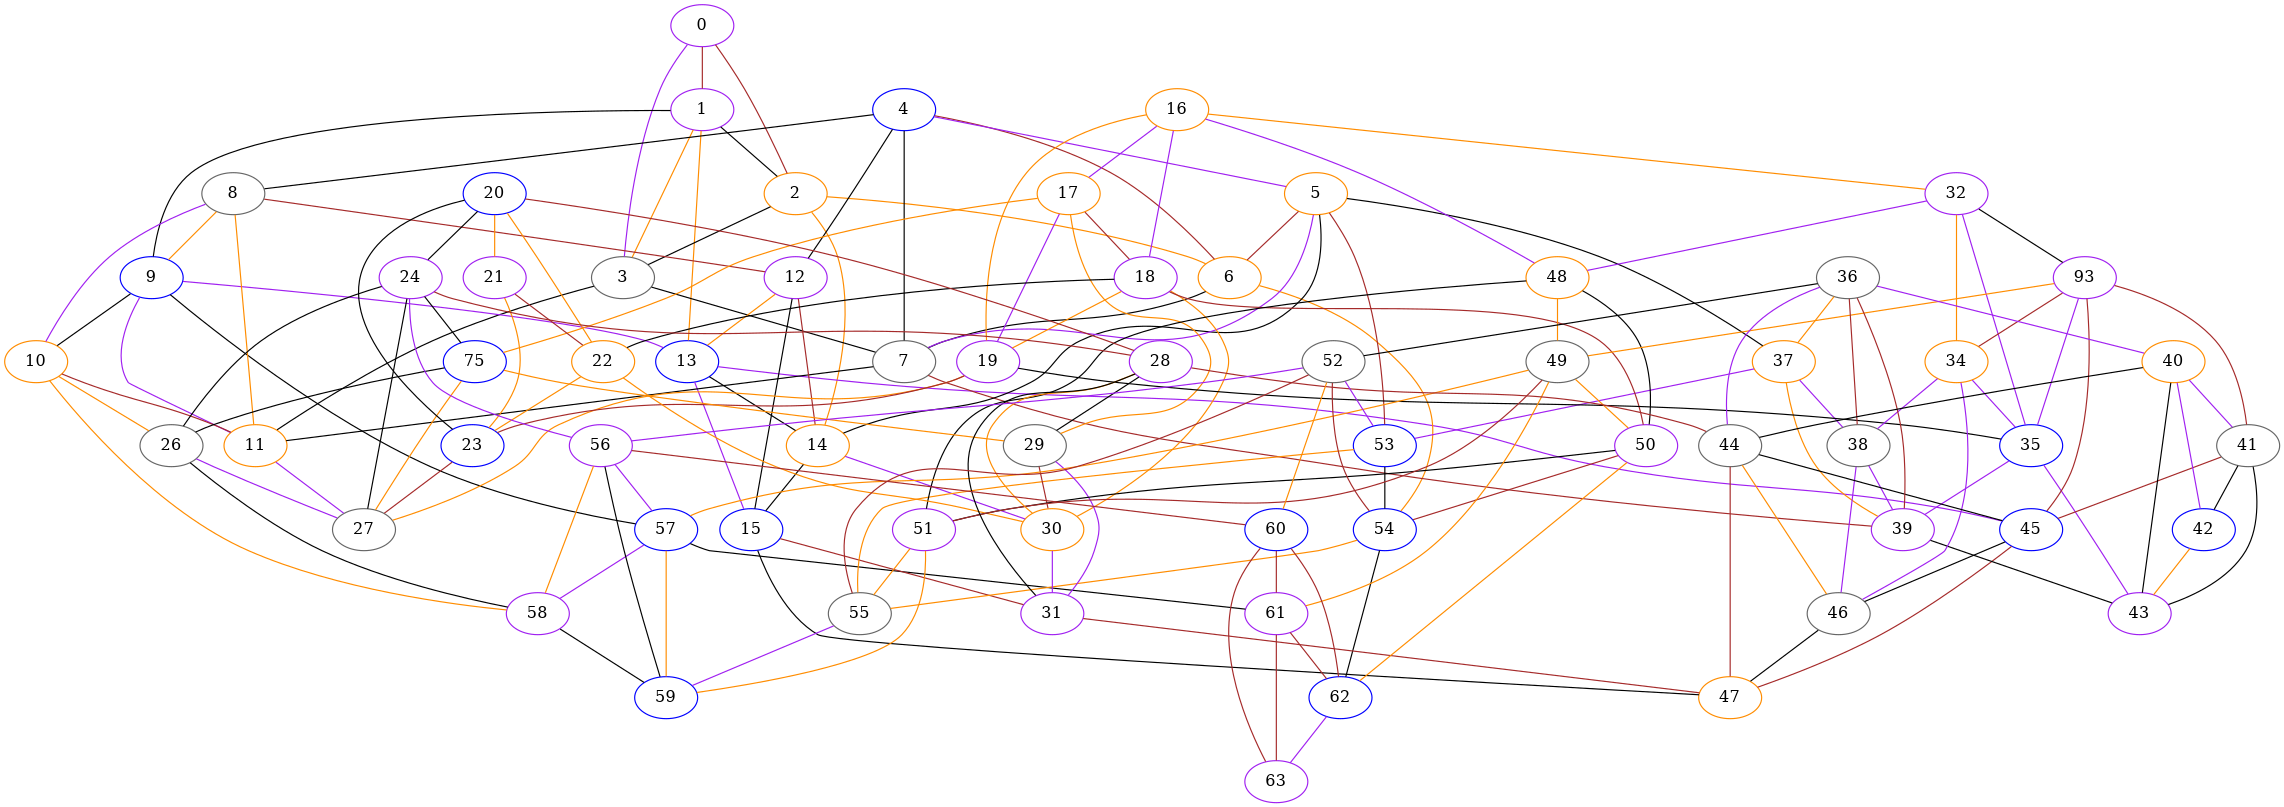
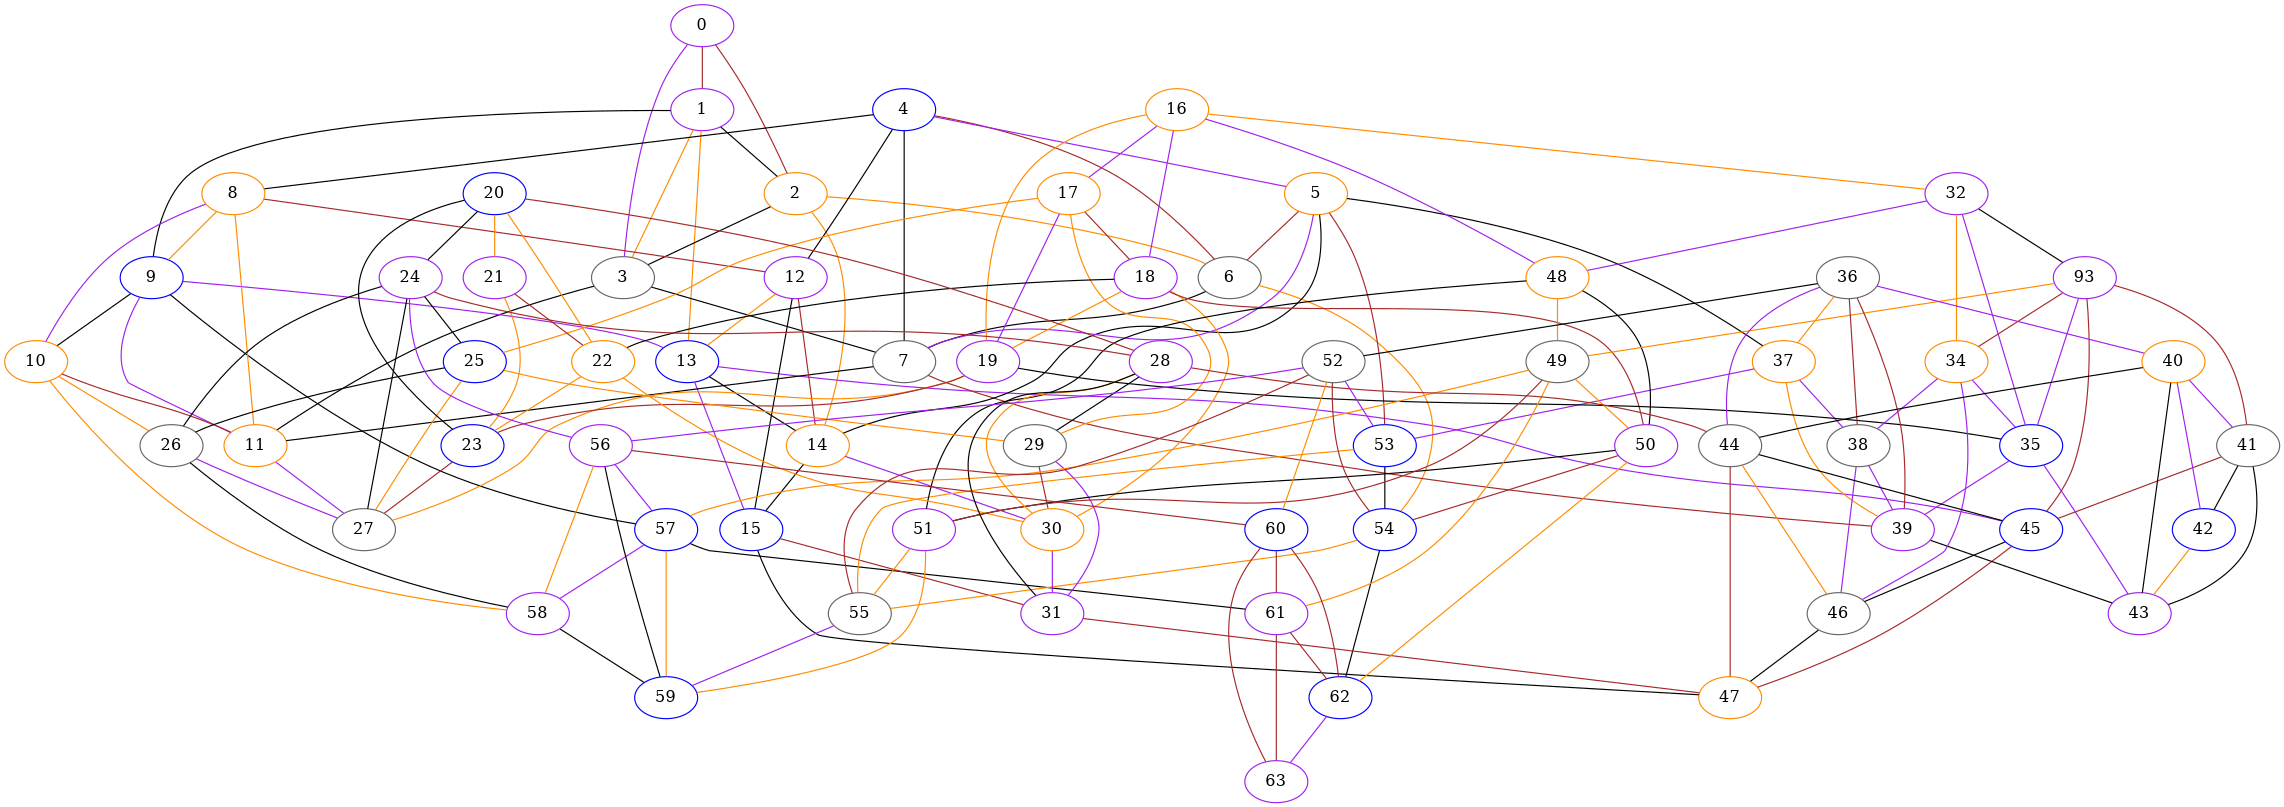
  graph {
    node [color=purple]
    edge [color=black]
    0
    1
    2 [color=darkorange]
    3 [color=gray40]
    9 [color=blue]
    13 [color=blue]
-   6 [color=darkorange]
+   6 [color=gray40]
    14 [color=darkorange]
    7 [color=gray40]
    11 [color=darkorange]
    10 [color=darkorange]
    57 [color=blue]
    15 [color=blue]
    45 [color=blue]
    54 [color=blue]
    30 [color=darkorange]
    39
    27 [color=gray40]
    4 [color=blue]
    5 [color=darkorange]
-   8 [color=gray40]
+   8 [color=darkorange]
    12
    37 [color=darkorange]
    53 [color=blue]
    38 [color=gray40]
    55 [color=gray40]
    62 [color=blue]
    43
    26 [color=gray40]
    58
    61
    59 [color=blue]
    31
    47 [color=darkorange]
    46 [color=gray40]
    16 [color=darkorange]
    17 [color=darkorange]
    18
    19
    32
    48 [color=darkorange]
-   25 [color=blue label=75]
+   25 [color=blue]
    29 [color=gray40]
    22 [color=darkorange]
    50
    23 [color=blue]
    35 [color=blue]
    n48 [label=93]
    34 [color=darkorange]
    49 [color=gray40]
    51
    20 [color=blue]
    21
    24
    28
    56
    44 [color=gray40]
    60 [color=blue]
    41 [color=gray40]
    42 [color=blue]
    36 [color=gray40]
    40 [color=darkorange]
    52 [color=gray40]
    63
    0 -- 1 [color=brown]
    0 -- 2 [color=brown]
    0 -- 3 [color=purple]
    1 -- 2
    1 -- 3 [color=darkorange]
    1 -- 9
    1 -- 13 [color=darkorange]
    2 -- 3
    2 -- 6 [color=darkorange]
    2 -- 14 [color=darkorange]
    3 -- 7
    3 -- 11
    9 -- 13 [color=purple]
    9 -- 11 [color=purple]
    9 -- 10
    9 -- 57
    13 -- 14
    13 -- 15 [color=purple]
    13 -- 45 [color=purple]
    6 -- 7
    6 -- 54 [color=darkorange]
    14 -- 15
    14 -- 30 [color=purple]
    7 -- 11
    7 -- 39 [color=brown]
    11 -- 27 [color=purple]
    10 -- 11 [color=brown]
    10 -- 26 [color=darkorange]
    10 -- 58 [color=darkorange]
    57 -- 58 [color=purple]
    57 -- 61
    57 -- 59 [color=darkorange]
    15 -- 31 [color=brown]
    15 -- 47
    45 -- 47 [color=brown]
    45 -- 46
    54 -- 55 [color=darkorange]
    54 -- 62
    30 -- 31 [color=purple]
    39 -- 43
    4 -- 6 [color=brown]
    4 -- 7
    4 -- 5 [color=purple]
    4 -- 8
    4 -- 12
    5 -- 6 [color=brown]
    5 -- 14
    5 -- 7 [color=purple]
    5 -- 37
    5 -- 53 [color=brown]
    8 -- 9 [color=darkorange]
    8 -- 11 [color=darkorange]
    8 -- 10 [color=purple]
    8 -- 12 [color=brown]
    12 -- 13 [color=darkorange]
    12 -- 14 [color=brown]
    12 -- 15
    37 -- 39 [color=darkorange]
    37 -- 53 [color=purple]
    37 -- 38 [color=purple]
    53 -- 54
    53 -- 55 [color=darkorange]
    38 -- 39 [color=purple]
    38 -- 46 [color=purple]
    55 -- 59 [color=purple]
    62 -- 63 [color=purple]
    26 -- 27 [color=purple]
    26 -- 58
    58 -- 59
    61 -- 62 [color=brown]
    61 -- 63 [color=brown]
    31 -- 47 [color=brown]
    46 -- 47
    16 -- 17 [color=purple]
    16 -- 18 [color=purple]
    16 -- 19 [color=darkorange]
    16 -- 32 [color=darkorange]
    16 -- 48 [color=purple]
    17 -- 18 [color=brown]
    17 -- 19 [color=purple]
    17 -- 25 [color=darkorange]
    17 -- 29 [color=darkorange]
    18 -- 30 [color=darkorange]
    18 -- 19 [color=darkorange]
    18 -- 22
    18 -- 50 [color=brown]
    19 -- 27 [color=darkorange]
    19 -- 23 [color=brown]
    19 -- 35
    32 -- 48 [color=purple]
    32 -- 35 [color=purple]
    32 -- n48
    32 -- 34 [color=darkorange]
    48 -- 50
    48 -- 49 [color=darkorange]
    48 -- 51
    25 -- 27 [color=darkorange]
    25 -- 26
    25 -- 29 [color=darkorange]
    29 -- 30 [color=brown]
    29 -- 31 [color=purple]
    22 -- 30 [color=darkorange]
    22 -- 23 [color=darkorange]
    50 -- 54 [color=brown]
    50 -- 62 [color=darkorange]
    50 -- 51
    23 -- 27 [color=brown]
    35 -- 39 [color=purple]
    35 -- 43 [color=purple]
    n48 -- 45 [color=brown]
    n48 -- 35 [color=purple]
    n48 -- 34 [color=brown]
    n48 -- 49 [color=darkorange]
    n48 -- 41 [color=brown]
    34 -- 38 [color=purple]
    34 -- 46 [color=purple]
    34 -- 35 [color=purple]
    49 -- 57 [color=darkorange]
    49 -- 61 [color=darkorange]
    49 -- 50 [color=darkorange]
    49 -- 51 [color=brown]
    51 -- 55 [color=darkorange]
    51 -- 59 [color=darkorange]
    20 -- 22 [color=darkorange]
    20 -- 23
    20 -- 21 [color=darkorange]
    20 -- 24
    20 -- 28 [color=brown]
    21 -- 22 [color=brown]
    21 -- 23 [color=darkorange]
    24 -- 27
    24 -- 26
    24 -- 25
    24 -- 28 [color=brown]
    24 -- 56 [color=purple]
    28 -- 30 [color=darkorange]
    28 -- 31
    28 -- 29
    28 -- 44 [color=brown]
    56 -- 57 [color=purple]
    56 -- 58 [color=darkorange]
    56 -- 59
    56 -- 60 [color=brown]
    44 -- 45
    44 -- 47 [color=brown]
    44 -- 46 [color=darkorange]
    60 -- 62 [color=brown]
    60 -- 61 [color=brown]
    60 -- 63 [color=brown]
    41 -- 45 [color=brown]
    41 -- 43
    41 -- 42
    42 -- 43 [color=darkorange]
    36 -- 39 [color=brown]
    36 -- 37 [color=darkorange]
    36 -- 38 [color=brown]
    36 -- 44 [color=purple]
    36 -- 40 [color=purple]
    36 -- 52
    40 -- 43
    40 -- 44
    40 -- 41 [color=purple]
    40 -- 42 [color=purple]
    52 -- 54 [color=brown]
    52 -- 53 [color=purple]
    52 -- 55 [color=brown]
    52 -- 56 [color=purple]
    52 -- 60 [color=darkorange]
  }
